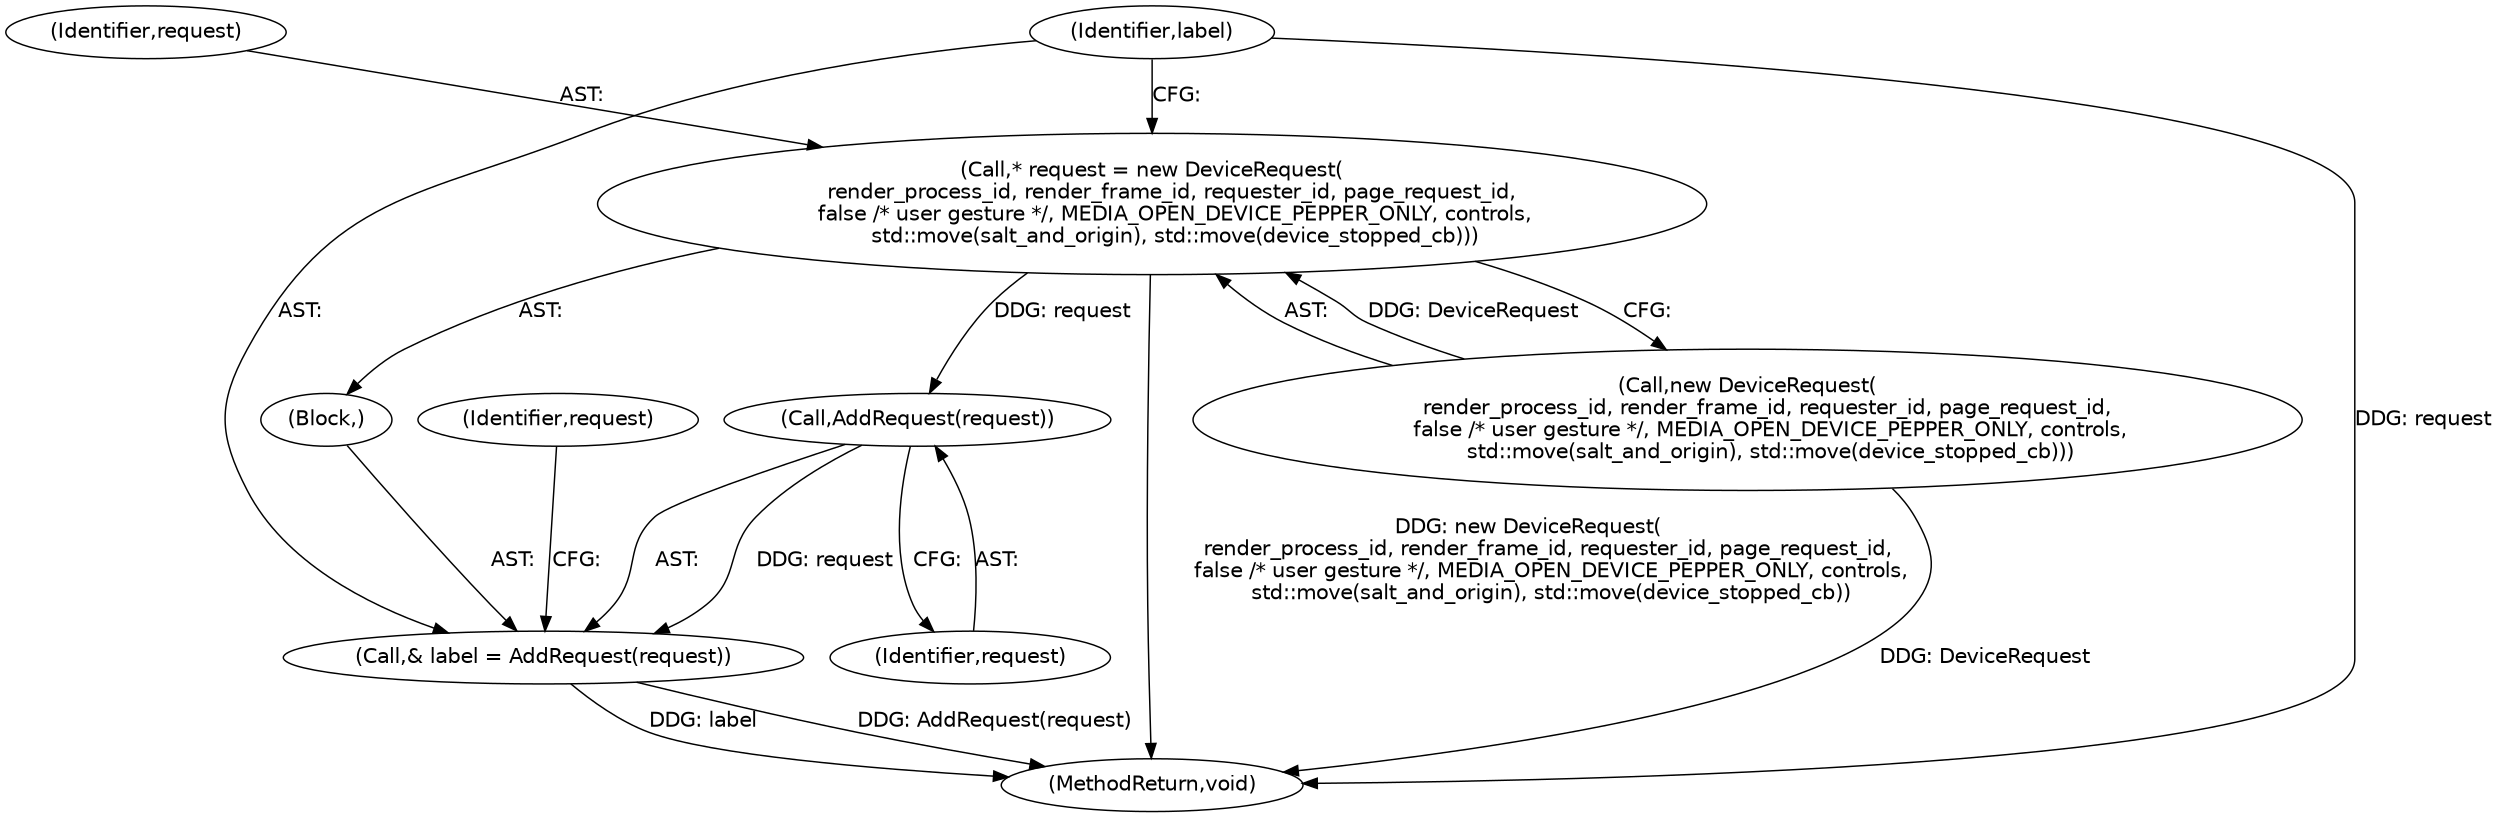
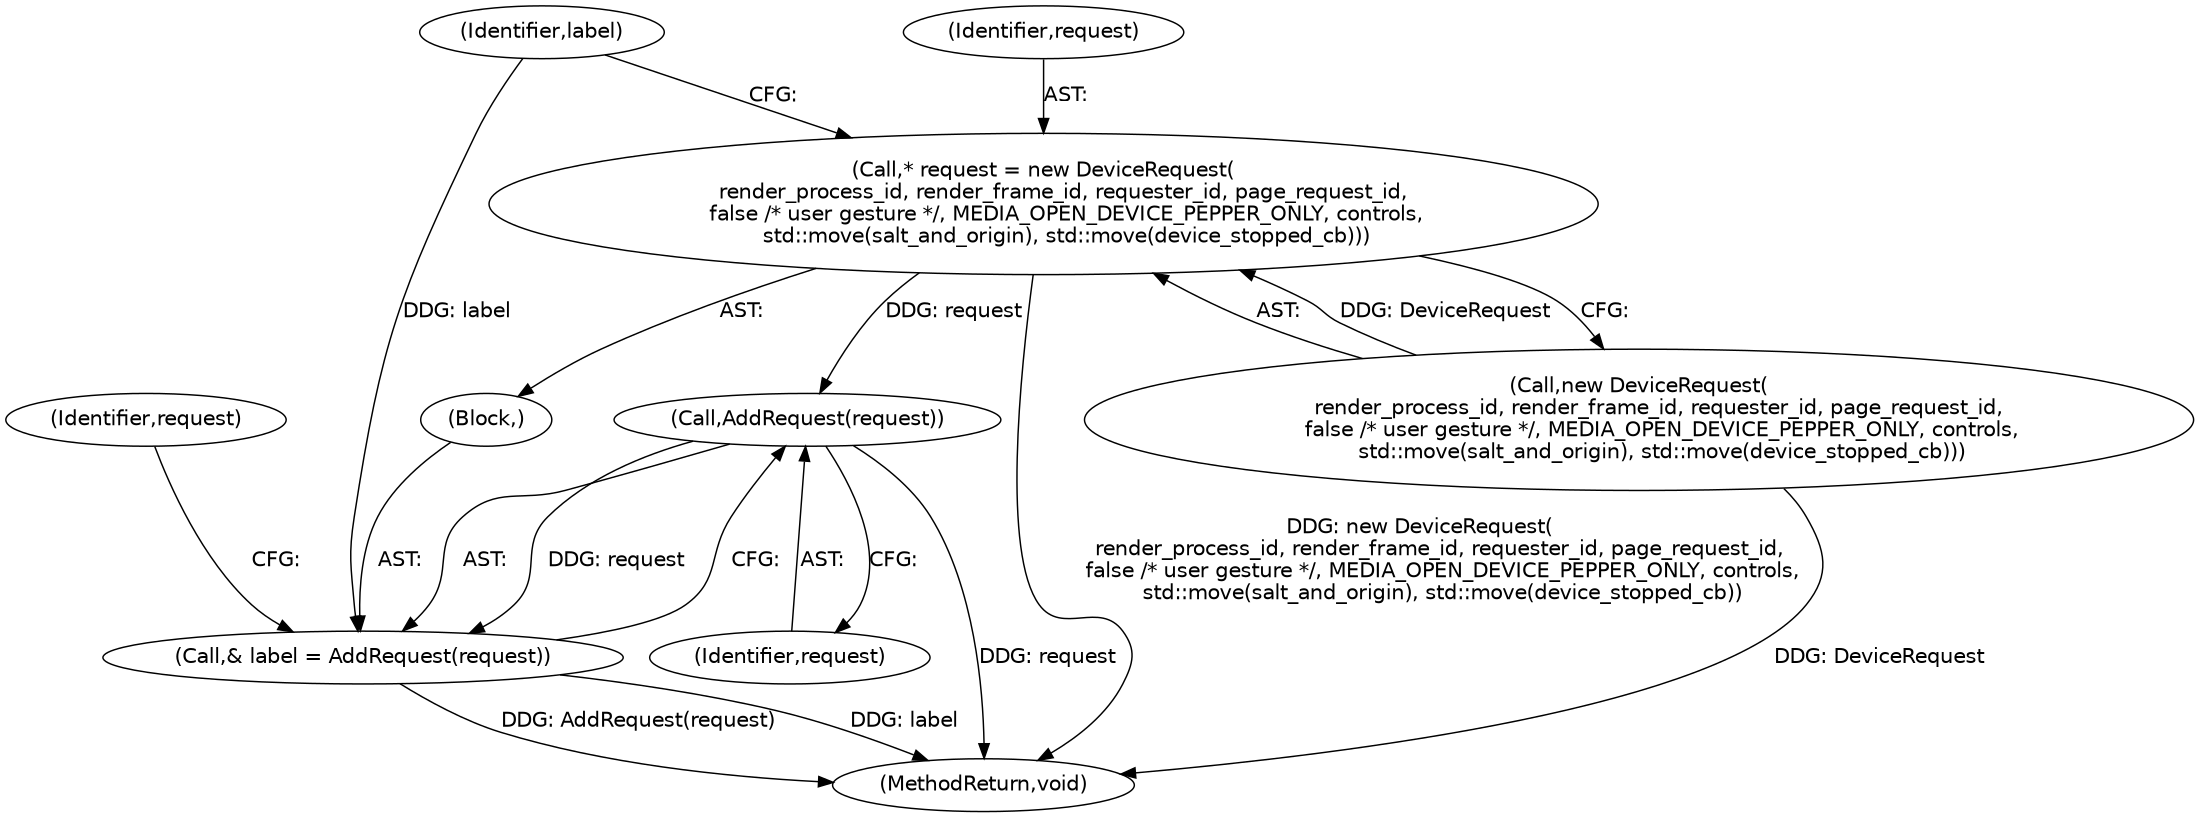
  digraph {
    fontname="DejaVu Sans"
    node [fontname="DejaVu Sans"]
    edge [fontname="DejaVu Sans"]
    n1 [label="(Call,AddRequest(request))"]
    n2 [label="(Call,& label = AddRequest(request))"]
    n3 [label="(MethodReturn,void)"]
    n4 [label="(Identifier,request)"]
    n5 [label="(Call,* request = new DeviceRequest(\n      render_process_id, render_frame_id, requester_id, page_request_id,\n       false /* user gesture */, MEDIA_OPEN_DEVICE_PEPPER_ONLY, controls,\n       std::move(salt_and_origin), std::move(device_stopped_cb)))"]
    n6 [label="(Call,new DeviceRequest(\n      render_process_id, render_frame_id, requester_id, page_request_id,\n       false /* user gesture */, MEDIA_OPEN_DEVICE_PEPPER_ONLY, controls,\n       std::move(salt_and_origin), std::move(device_stopped_cb)))"]
    n7 [label="(Block,)"]
    n8 [label="(Identifier,request)"]
    n9 [label="(Identifier,request)"]
    n10 [label="(Identifier,label)"]
    n1 -> n2 [label="AST: "]
    n1 -> n2 [label="DDG: request"]
-   n10 -> n3 [label="DDG: request"]
+   n1 -> n3 [label="DDG: request"]
    n1 -> n4 [label="CFG: "]
+   n2 -> n1 [label="CFG: "]
    n2 -> n3 [label="DDG: AddRequest(request)"]
    n2 -> n3 [label="DDG: label"]
    n4 -> n1 [label="AST: "]
    n5 -> n1 [label="DDG: request"]
    n5 -> n3 [label="DDG: new DeviceRequest(\n      render_process_id, render_frame_id, requester_id, page_request_id,\n       false /* user gesture */, MEDIA_OPEN_DEVICE_PEPPER_ONLY, controls,\n       std::move(salt_and_origin), std::move(device_stopped_cb))"]
    n5 -> n6 [label="CFG: "]
    n5 -> n7 [label="AST: "]
    n6 -> n3 [label="DDG: DeviceRequest"]
    n6 -> n5 [label="AST: "]
    n6 -> n5 [label="DDG: DeviceRequest"]
    n7 -> n2 [label="AST: "]
    n8 -> n2 [label="CFG: "]
    n9 -> n5 [label="AST: "]
-   n10 -> n2 [label="AST: "]
+   n10 -> n2 [label="DDG: label"]
    n10 -> n5 [label="CFG: "]
  }
